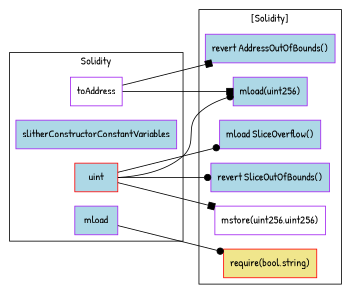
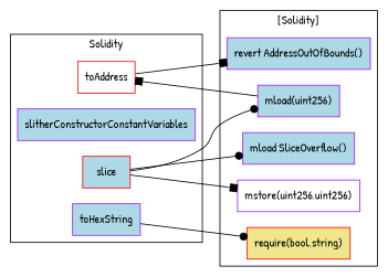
  strict digraph {
    fontname="Patrick Hand"
    rankdir=LR
    node [color=purple fillcolor=lightblue fontname="Patrick Hand" shape=box style=filled]
    edge [arrowhead=dot fontname="Patrick Hand"]
-   n1 [fillcolor=white label=toAddress]
+   n1 [color=red fillcolor=white label=toAddress]
    n2 [label=slitherConstructorConstantVariables]
-   n3 [color=red label=uint]
-   n4 [label=mload]
+   n3 [color=red label=slice]
+   n4 [label=toHexString]
    "revert AddressOutOfBounds()"
    "mload(uint256)"
    n7 [label="mload SliceOverflow()"]
-   "revert SliceOutOfBounds()"
    "mstore(uint256,uint256)" [fillcolor=white]
    "require(bool,string)" [color=red fillcolor=khaki]
    subgraph cluster_1 {
      label=Solidity
      n1
      n2
      n3
      n4
    }
    subgraph cluster_2 {
      label="[Solidity]"
      "revert AddressOutOfBounds()"
      "mload(uint256)"
      n7
-     "revert SliceOutOfBounds()"
      "mstore(uint256,uint256)"
      "require(bool,string)"
    }
    n1 -> "revert AddressOutOfBounds()" [arrowhead=box]
-   n1 -> "mload(uint256)" [arrowhead=box]
+   "mload(uint256)" -> n1 [arrowhead=box]
    n3 -> "mload(uint256)"
    n3 -> n7
-   n3 -> "revert SliceOutOfBounds()"
    n3 -> "mstore(uint256,uint256)" [arrowhead=box]
    n4 -> "require(bool,string)"
  }
